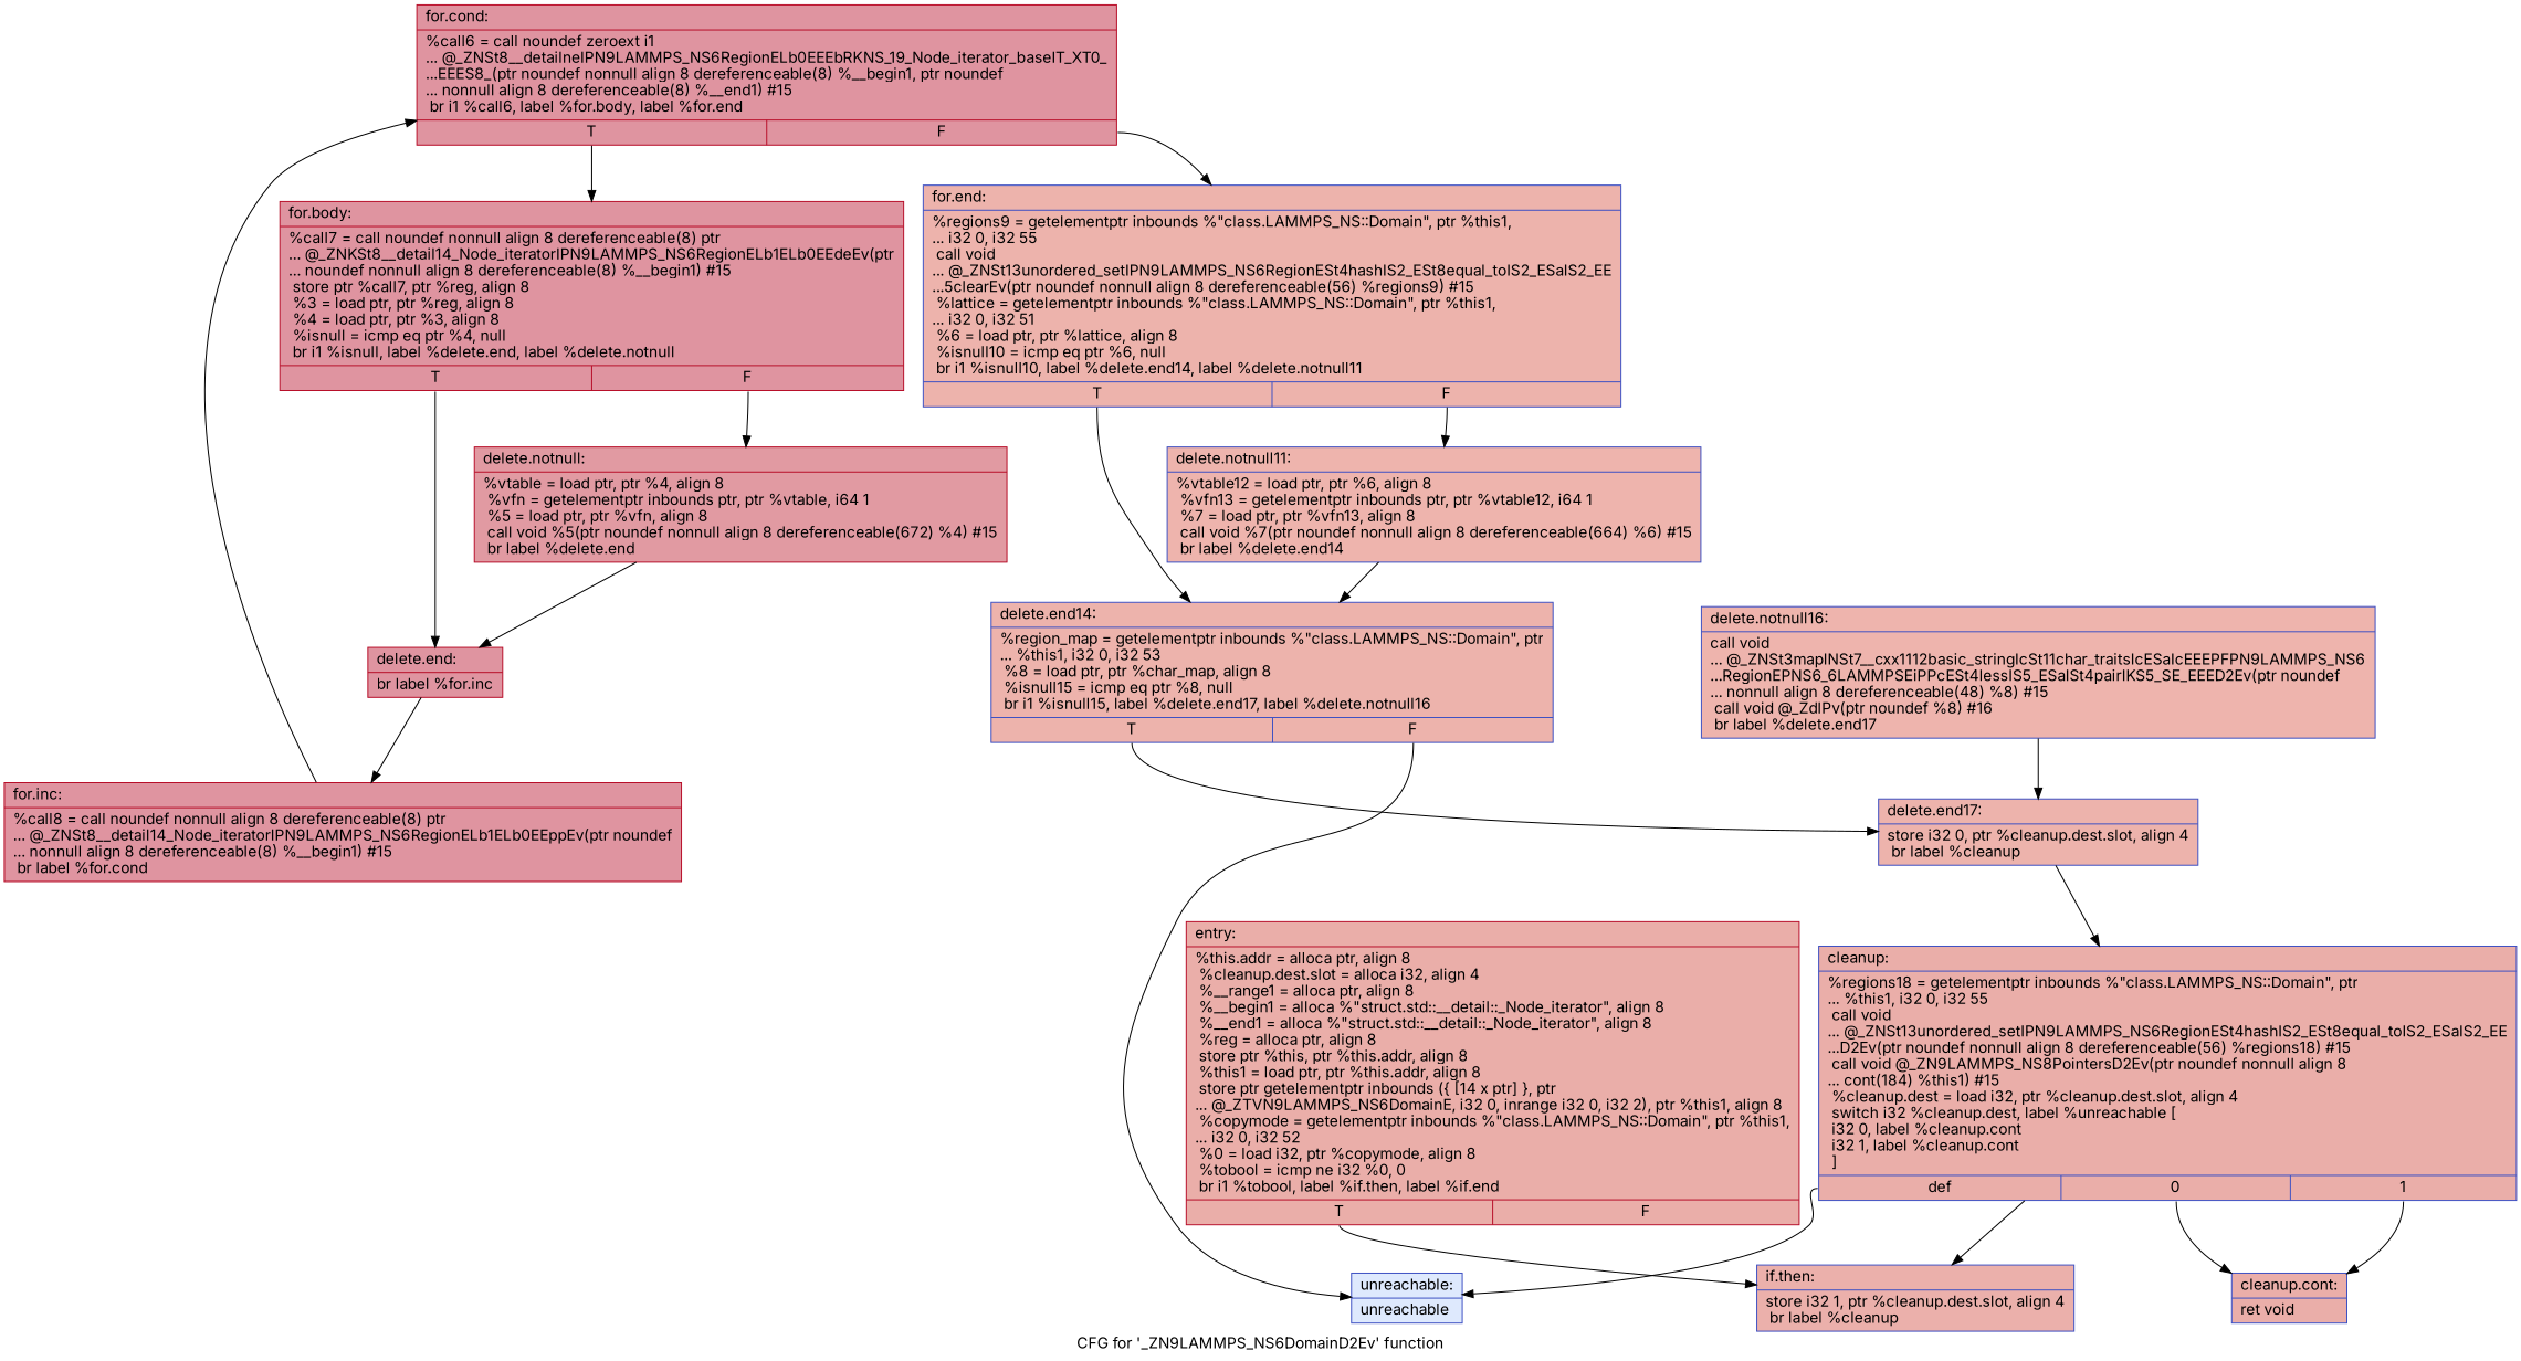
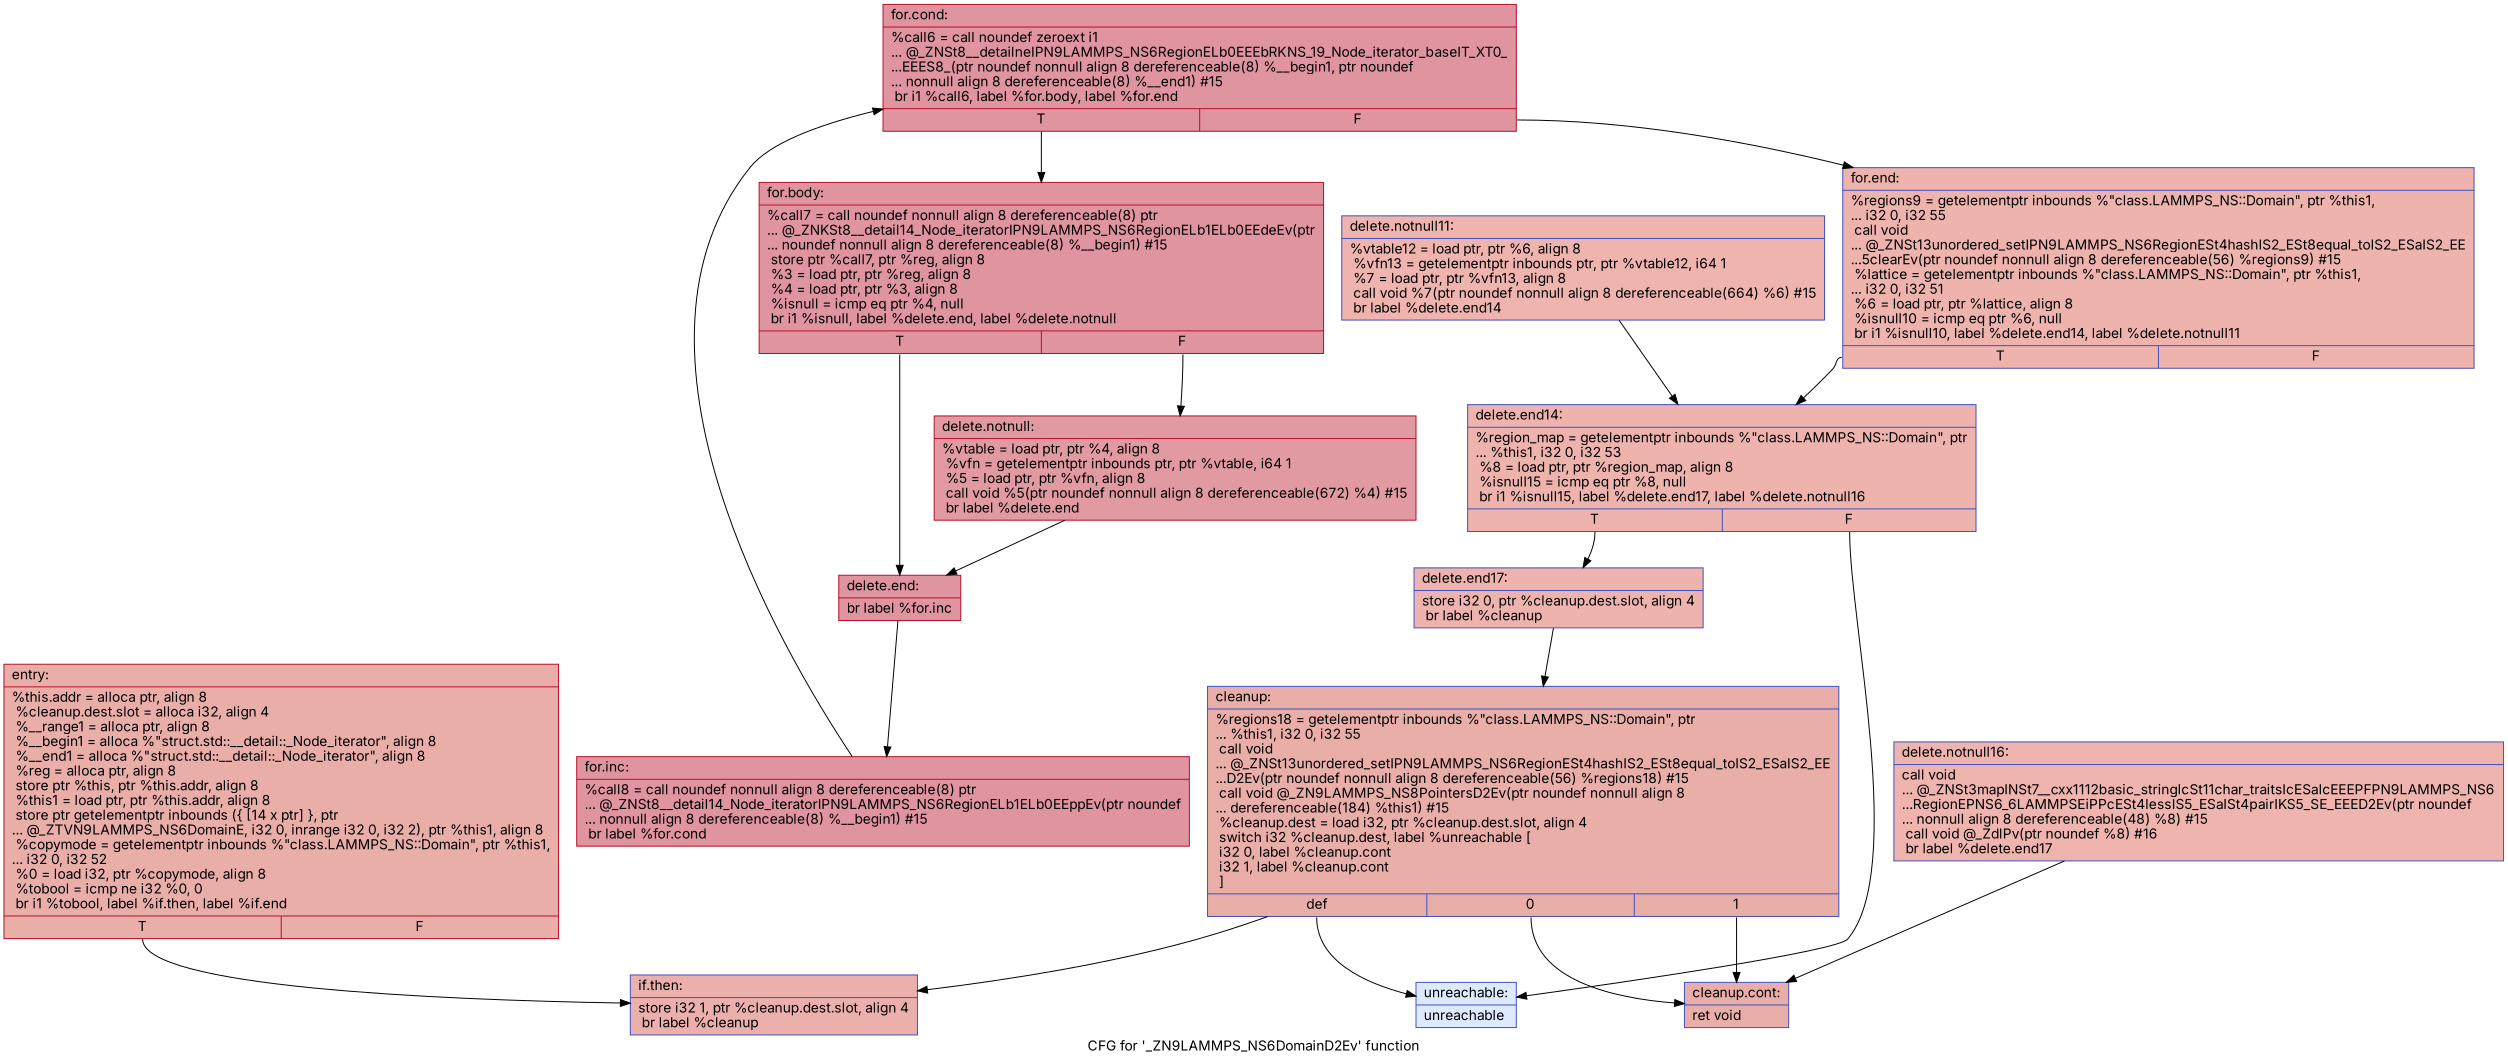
  digraph {
    fontname=Inter
    label="CFG for '_ZN9LAMMPS_NS6DomainD2Ev' function"
    node [color="#3d50c3ff" fillcolor="#b70d2870" fontname=Inter shape=record style=filled]
    edge [fontname=Inter]
    n1 [color="#b70d28ff" fillcolor="#d0473d70" label="{entry:\l|  %this.addr = alloca ptr, align 8\l  %cleanup.dest.slot = alloca i32, align 4\l  %__range1 = alloca ptr, align 8\l  %__begin1 = alloca %\"struct.std::__detail::_Node_iterator\", align 8\l  %__end1 = alloca %\"struct.std::__detail::_Node_iterator\", align 8\l  %reg = alloca ptr, align 8\l  store ptr %this, ptr %this.addr, align 8\l  %this1 = load ptr, ptr %this.addr, align 8\l  store ptr getelementptr inbounds (\{ [14 x ptr] \}, ptr\l... @_ZTVN9LAMMPS_NS6DomainE, i32 0, inrange i32 0, i32 2), ptr %this1, align 8\l  %copymode = getelementptr inbounds %\"class.LAMMPS_NS::Domain\", ptr %this1,\l... i32 0, i32 52\l  %0 = load i32, ptr %copymode, align 8\l  %tobool = icmp ne i32 %0, 0\l  br i1 %tobool, label %if.then, label %if.end\l|{<s0>T|<s1>F}}"]
    n2 [fillcolor="#d24b4070" label="{if.then:\l|  store i32 1, ptr %cleanup.dest.slot, align 4\l  br label %cleanup\l}"]
-   n3 [fillcolor="#d0473d70" label="{cleanup:\l|  %regions18 = getelementptr inbounds %\"class.LAMMPS_NS::Domain\", ptr\l... %this1, i32 0, i32 55\l  call void\l... @_ZNSt13unordered_setIPN9LAMMPS_NS6RegionESt4hashIS2_ESt8equal_toIS2_ESaIS2_EE\l...D2Ev(ptr noundef nonnull align 8 dereferenceable(56) %regions18) #15\l  call void @_ZN9LAMMPS_NS8PointersD2Ev(ptr noundef nonnull align 8\l... cont(184) %this1) #15\l  %cleanup.dest = load i32, ptr %cleanup.dest.slot, align 4\l  switch i32 %cleanup.dest, label %unreachable [\l    i32 0, label %cleanup.cont\l    i32 1, label %cleanup.cont\l  ]\l|{<s0>def|<s1>0|<s2>1}}"]
+   n3 [fillcolor="#d0473d70" label="{cleanup:\l|  %regions18 = getelementptr inbounds %\"class.LAMMPS_NS::Domain\", ptr\l... %this1, i32 0, i32 55\l  call void\l... @_ZNSt13unordered_setIPN9LAMMPS_NS6RegionESt4hashIS2_ESt8equal_toIS2_ESaIS2_EE\l...D2Ev(ptr noundef nonnull align 8 dereferenceable(56) %regions18) #15\l  call void @_ZN9LAMMPS_NS8PointersD2Ev(ptr noundef nonnull align 8\l... dereferenceable(184) %this1) #15\l  %cleanup.dest = load i32, ptr %cleanup.dest.slot, align 4\l  switch i32 %cleanup.dest, label %unreachable [\l    i32 0, label %cleanup.cont\l    i32 1, label %cleanup.cont\l  ]\l|{<s0>def|<s1>0|<s2>1}}"]
    n4 [fillcolor="#b5cdfa70" label="{unreachable:\l|  unreachable\l}"]
    n5 [fillcolor="#d0473d70" label="{cleanup.cont:\l|  ret void\l}"]
    n6 [color="#b70d28ff" label="{for.cond:\l|  %call6 = call noundef zeroext i1\l... @_ZNSt8__detailneIPN9LAMMPS_NS6RegionELb0EEEbRKNS_19_Node_iterator_baseIT_XT0_\l...EEES8_(ptr noundef nonnull align 8 dereferenceable(8) %__begin1, ptr noundef\l... nonnull align 8 dereferenceable(8) %__end1) #15\l  br i1 %call6, label %for.body, label %for.end\l|{<s0>T|<s1>F}}"]
    n7 [color="#b70d28ff" label="{for.body:\l|  %call7 = call noundef nonnull align 8 dereferenceable(8) ptr\l... @_ZNKSt8__detail14_Node_iteratorIPN9LAMMPS_NS6RegionELb1ELb0EEdeEv(ptr\l... noundef nonnull align 8 dereferenceable(8) %__begin1) #15\l  store ptr %call7, ptr %reg, align 8\l  %3 = load ptr, ptr %reg, align 8\l  %4 = load ptr, ptr %3, align 8\l  %isnull = icmp eq ptr %4, null\l  br i1 %isnull, label %delete.end, label %delete.notnull\l|{<s0>T|<s1>F}}"]
    n8 [fillcolor="#d6524470" label="{for.end:\l|  %regions9 = getelementptr inbounds %\"class.LAMMPS_NS::Domain\", ptr %this1,\l... i32 0, i32 55\l  call void\l... @_ZNSt13unordered_setIPN9LAMMPS_NS6RegionESt4hashIS2_ESt8equal_toIS2_ESaIS2_EE\l...5clearEv(ptr noundef nonnull align 8 dereferenceable(56) %regions9) #15\l  %lattice = getelementptr inbounds %\"class.LAMMPS_NS::Domain\", ptr %this1,\l... i32 0, i32 51\l  %6 = load ptr, ptr %lattice, align 8\l  %isnull10 = icmp eq ptr %6, null\l  br i1 %isnull10, label %delete.end14, label %delete.notnull11\l|{<s0>T|<s1>F}}"]
    n9 [color="#b70d28ff" label="{delete.end:\l|  br label %for.inc\l}"]
    n10 [color="#b70d28ff" fillcolor="#bb1b2c70" label="{delete.notnull:\l|  %vtable = load ptr, ptr %4, align 8\l  %vfn = getelementptr inbounds ptr, ptr %vtable, i64 1\l  %5 = load ptr, ptr %vfn, align 8\l  call void %5(ptr noundef nonnull align 8 dereferenceable(672) %4) #15\l  br label %delete.end\l}"]
-   n11 [fillcolor="#d6524470" label="{delete.end14:\l|  %region_map = getelementptr inbounds %\"class.LAMMPS_NS::Domain\", ptr\l... %this1, i32 0, i32 53\l  %8 = load ptr, ptr %char_map, align 8\l  %isnull15 = icmp eq ptr %8, null\l  br i1 %isnull15, label %delete.end17, label %delete.notnull16\l|{<s0>T|<s1>F}}"]
+   n11 [fillcolor="#d6524470" label="{delete.end14:\l|  %region_map = getelementptr inbounds %\"class.LAMMPS_NS::Domain\", ptr\l... %this1, i32 0, i32 53\l  %8 = load ptr, ptr %region_map, align 8\l  %isnull15 = icmp eq ptr %8, null\l  br i1 %isnull15, label %delete.end17, label %delete.notnull16\l|{<s0>T|<s1>F}}"]
    n12 [fillcolor="#d8564670" label="{delete.notnull11:\l|  %vtable12 = load ptr, ptr %6, align 8\l  %vfn13 = getelementptr inbounds ptr, ptr %vtable12, i64 1\l  %7 = load ptr, ptr %vfn13, align 8\l  call void %7(ptr noundef nonnull align 8 dereferenceable(664) %6) #15\l  br label %delete.end14\l}"]
    n13 [color="#b70d28ff" label="{for.inc:\l|  %call8 = call noundef nonnull align 8 dereferenceable(8) ptr\l... @_ZNSt8__detail14_Node_iteratorIPN9LAMMPS_NS6RegionELb1ELb0EEppEv(ptr noundef\l... nonnull align 8 dereferenceable(8) %__begin1) #15\l  br label %for.cond\l}"]
    n14 [fillcolor="#d6524470" label="{delete.end17:\l|  store i32 0, ptr %cleanup.dest.slot, align 4\l  br label %cleanup\l}"]
    n15 [fillcolor="#d8564670" label="{delete.notnull16:\l|  call void\l... @_ZNSt3mapINSt7__cxx1112basic_stringIcSt11char_traitsIcESaIcEEEPFPN9LAMMPS_NS6\l...RegionEPNS6_6LAMMPSEiPPcESt4lessIS5_ESaISt4pairIKS5_SE_EEED2Ev(ptr noundef\l... nonnull align 8 dereferenceable(48) %8) #15\l  call void @_ZdlPv(ptr noundef %8) #16\l  br label %delete.end17\l}"]
    n1 -> n2 [tailport=s0]
    n3 -> n2
    n3 -> n4 [tailport=s0]
    n3 -> n5 [tailport=s1]
    n3 -> n5 [tailport=s2]
    n6 -> n7 [tailport=s0]
    n6 -> n8 [tailport=s1]
    n7 -> n9 [tailport=s0]
    n7 -> n10 [tailport=s1]
    n8 -> n11 [tailport=s0]
-   n8 -> n12 [tailport=s1]
    n9 -> n13
    n10 -> n9
    n11 -> n4 [tailport=s1]
    n11 -> n14 [tailport=s0]
    n12 -> n11
    n13 -> n6
    n14 -> n3
-   n15 -> n14
+   n15 -> n5
  }
